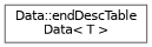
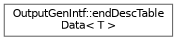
  digraph {
    rankdir=TB
-   n1 [color=grey40 fillcolor=white fontname=Helvetica fontsize=10 height=0.2 label="Data::endDescTable\lData\< T \>" shape=box style=filled width=0.4]
+   n1 [color=grey40 fillcolor=white fontname=Helvetica fontsize=10 height=0.2 label="OutputGenIntf::endDescTable\lData\< T \>" shape=box style=filled width=0.4]
  }
